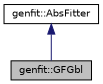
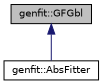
  digraph {
    node [color=black fontname=Helvetica fontsize=10 shape=record style=filled]
    n1 [fillcolor=grey75 fontcolor=black height=0.2 label="genfit::GFGbl" width=0.4]
    n2 [fillcolor=white height=0.2 label="genfit::AbsFitter" width=0.4]
-   n2 -> n1 [color=midnightblue dir=back fontname=Helvetica fontsize=10 labelfontname=Helvetica labelfontsize=10 style=solid]
+   n1 -> n2 [color=midnightblue dir=back fontname=Helvetica fontsize=10 labelfontname=Helvetica labelfontsize=10 style=solid]
  }
